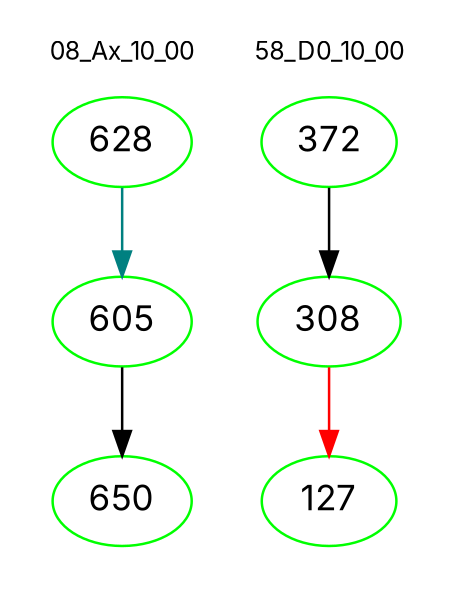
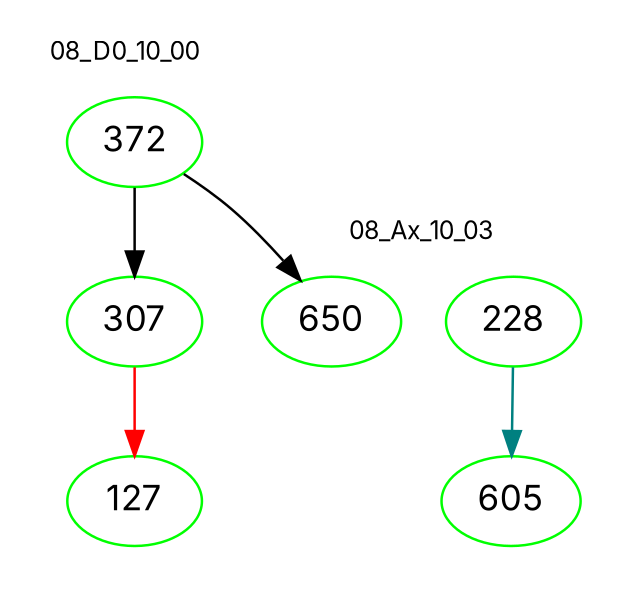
  digraph {
    fontname=Inter
    node [color=green fontname=Inter]
    edge [color=black fontname=Inter]
-   n1 [label=628]
+   n1 [label=228]
    n2 [label=605]
    n3 [label=650]
    n4 [label=372]
-   n5 [label=308]
+   n5 [label=307]
    n6 [label=127]
    subgraph cluster_1 {
      color=white
      fontsize=10
-     label="08_Ax_10_00"
+     label="08_Ax_10_03"
      n1
      n2
      n3
    }
    subgraph cluster_2 {
      color=white
      fontsize=10
-     label="58_D0_10_00"
+     label="08_D0_10_00"
      n4
      n5
      n6
    }
    n1 -> n2 [color=teal]
-   n2 -> n3
+   n4 -> n3
    n4 -> n5
    n5 -> n6 [color=red]
  }
